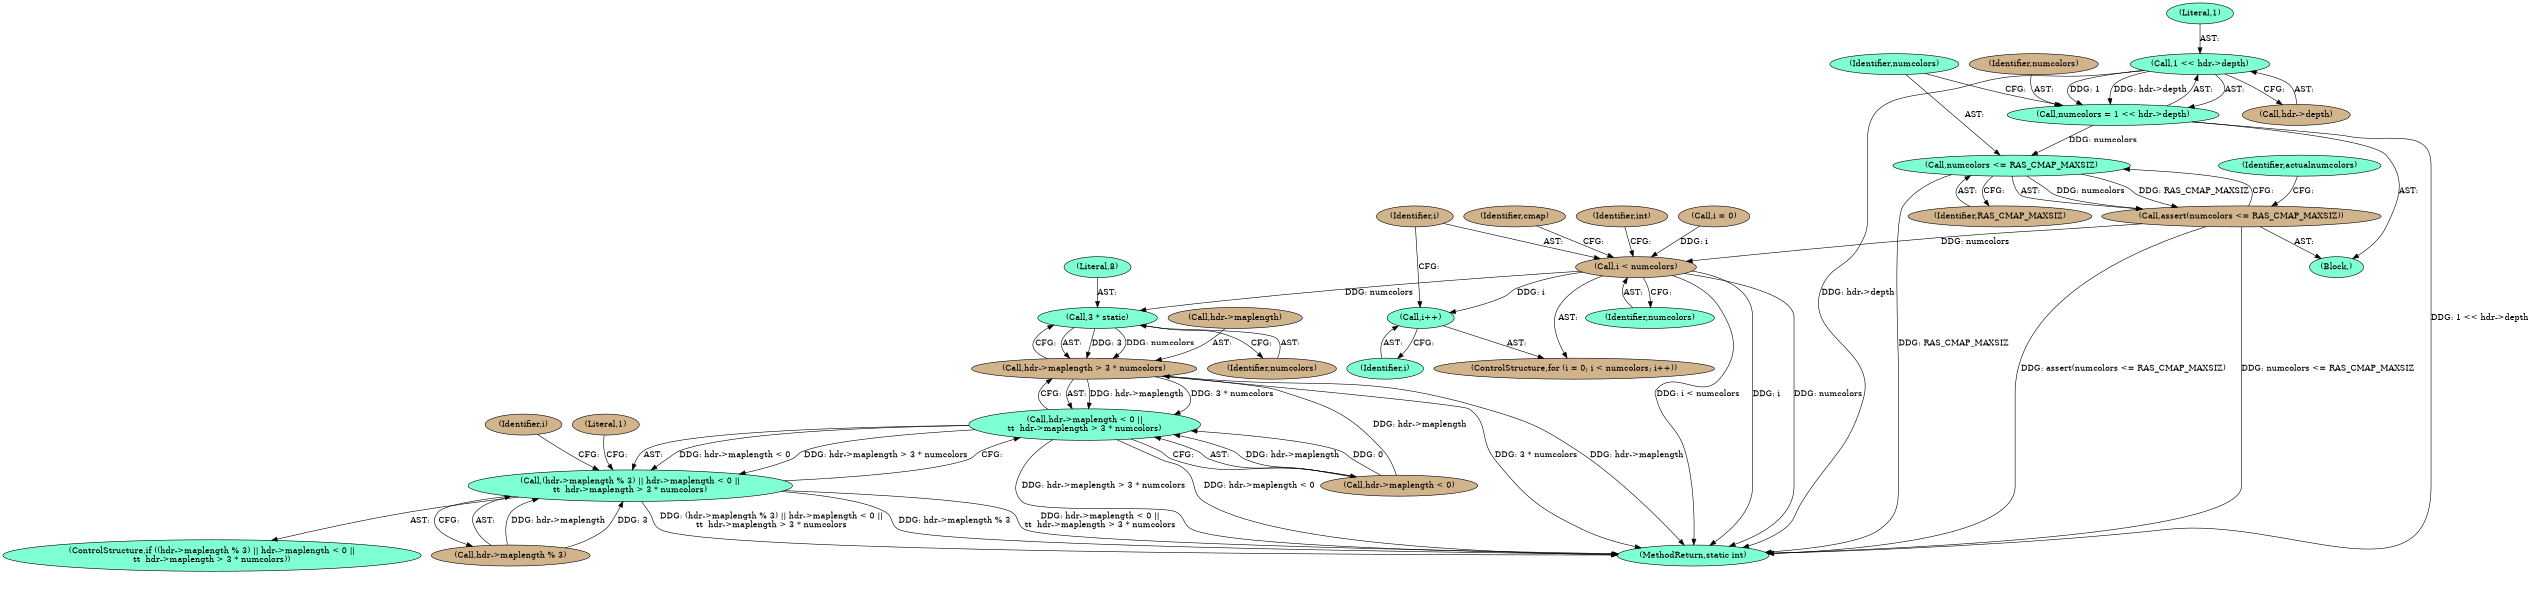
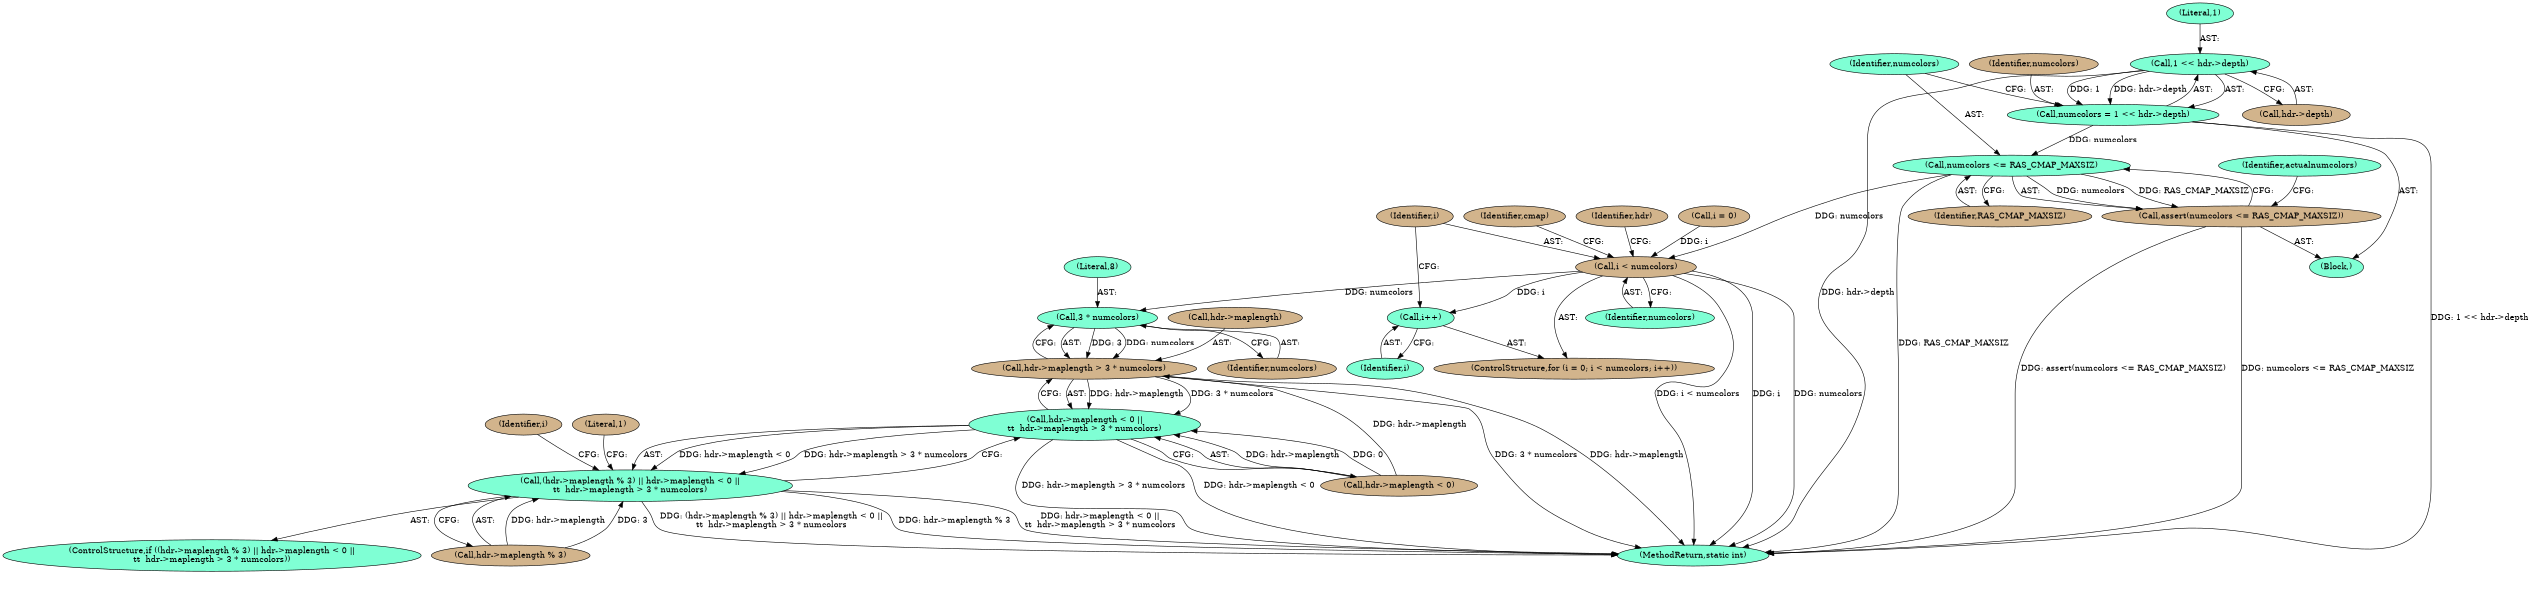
  digraph {
    node [fillcolor=tan style=filled]
    n1 [fillcolor=aquamarine label="(Call,1 << hdr->depth)"]
    n2 [fillcolor=aquamarine label="(Call,numcolors = 1 << hdr->depth)"]
    n3 [fillcolor=aquamarine label="(MethodReturn,static int)"]
    n4 [label="(Call,hdr->depth)"]
    n5 [fillcolor=aquamarine label="(Call,numcolors <= RAS_CMAP_MAXSIZ)"]
    n6 [fillcolor=aquamarine label="(Block,)"]
    n7 [label="(Call,assert(numcolors <= RAS_CMAP_MAXSIZ))"]
    n8 [label="(Call,i < numcolors)"]
    n9 [label="(Identifier,RAS_CMAP_MAXSIZ)"]
    n10 [fillcolor=aquamarine label="(Call,i++)"]
-   n11 [fillcolor=aquamarine label="(Call,3 * static)"]
+   n11 [fillcolor=aquamarine label="(Call,3 * numcolors)"]
    n12 [label="(ControlStructure,for (i = 0; i < numcolors; i++))"]
    n13 [fillcolor=aquamarine label="(Identifier,numcolors)"]
    n14 [fillcolor=aquamarine label="(Identifier,i)"]
    n15 [label="(Call,hdr->maplength > 3 * numcolors)"]
    n16 [label="(Identifier,numcolors)"]
    n17 [fillcolor=aquamarine label="(Call,hdr->maplength < 0 ||\n\t\t  hdr->maplength > 3 * numcolors)"]
    n18 [fillcolor=aquamarine label="(Call,(hdr->maplength % 3) || hdr->maplength < 0 ||\n\t\t  hdr->maplength > 3 * numcolors)"]
    n19 [label="(Call,hdr->maplength < 0)"]
    n20 [fillcolor=aquamarine label="(ControlStructure,if ((hdr->maplength % 3) || hdr->maplength < 0 ||\n\t\t  hdr->maplength > 3 * numcolors))"]
    n21 [label="(Call,hdr->maplength % 3)"]
    n22 [fillcolor=aquamarine label="(Literal,8)"]
    n23 [label="(Call,i = 0)"]
    n24 [label="(Literal,1)"]
    n25 [label="(Identifier,i)"]
    n26 [label="(Identifier,cmap)"]
    n27 [label="(Identifier,numcolors)"]
-   n28 [label="(Identifier,int)"]
+   n28 [label="(Identifier,hdr)"]
    n29 [fillcolor=aquamarine label="(Identifier,numcolors)"]
    n30 [fillcolor=aquamarine label="(Identifier,actualnumcolors)"]
    n31 [label="(Identifier,i)"]
    n32 [fillcolor=aquamarine label="(Literal,1)"]
    n33 [label="(Call,hdr->maplength)"]
    n1 -> n2 [label="AST: "]
    n1 -> n2 [label="DDG: 1"]
    n1 -> n2 [label="DDG: hdr->depth"]
    n1 -> n3 [label="DDG: hdr->depth"]
    n1 -> n4 [label="CFG: "]
    n2 -> n1 [label="AST: "]
    n2 -> n3 [label="DDG: 1 << hdr->depth"]
    n2 -> n5 [label="DDG: numcolors"]
    n2 -> n6 [label="AST: "]
    n4 -> n1 [label="AST: "]
    n5 -> n3 [label="DDG: RAS_CMAP_MAXSIZ"]
    n5 -> n7 [label="AST: "]
    n5 -> n7 [label="DDG: numcolors"]
    n5 -> n7 [label="DDG: RAS_CMAP_MAXSIZ"]
-   n7 -> n8 [label="DDG: numcolors"]
+   n5 -> n8 [label="DDG: numcolors"]
    n5 -> n9 [label="CFG: "]
    n7 -> n3 [label="DDG: numcolors <= RAS_CMAP_MAXSIZ"]
    n7 -> n3 [label="DDG: assert(numcolors <= RAS_CMAP_MAXSIZ)"]
    n7 -> n5 [label="CFG: "]
    n7 -> n6 [label="AST: "]
    n8 -> n3 [label="DDG: i < numcolors"]
    n8 -> n3 [label="DDG: i"]
    n8 -> n3 [label="DDG: numcolors"]
    n8 -> n10 [label="DDG: i"]
    n8 -> n11 [label="DDG: numcolors"]
    n8 -> n12 [label="AST: "]
    n8 -> n13 [label="CFG: "]
    n9 -> n5 [label="AST: "]
    n10 -> n12 [label="AST: "]
    n10 -> n14 [label="CFG: "]
    n11 -> n15 [label="AST: "]
    n11 -> n15 [label="DDG: 3"]
    n11 -> n15 [label="DDG: numcolors"]
    n11 -> n16 [label="CFG: "]
    n13 -> n8 [label="AST: "]
    n14 -> n10 [label="AST: "]
    n15 -> n3 [label="DDG: 3 * numcolors"]
    n15 -> n3 [label="DDG: hdr->maplength"]
    n15 -> n11 [label="CFG: "]
    n15 -> n17 [label="AST: "]
    n15 -> n17 [label="DDG: hdr->maplength"]
    n15 -> n17 [label="DDG: 3 * numcolors"]
    n16 -> n11 [label="AST: "]
    n17 -> n3 [label="DDG: hdr->maplength > 3 * numcolors"]
    n17 -> n3 [label="DDG: hdr->maplength < 0"]
    n17 -> n15 [label="CFG: "]
    n17 -> n18 [label="AST: "]
    n17 -> n18 [label="DDG: hdr->maplength < 0"]
    n17 -> n18 [label="DDG: hdr->maplength > 3 * numcolors"]
    n17 -> n19 [label="CFG: "]
    n18 -> n3 [label="DDG: hdr->maplength % 3"]
    n18 -> n3 [label="DDG: hdr->maplength < 0 ||\n\t\t  hdr->maplength > 3 * numcolors"]
    n18 -> n3 [label="DDG: (hdr->maplength % 3) || hdr->maplength < 0 ||\n\t\t  hdr->maplength > 3 * numcolors"]
    n18 -> n17 [label="CFG: "]
    n18 -> n20 [label="AST: "]
    n18 -> n21 [label="CFG: "]
    n19 -> n15 [label="DDG: hdr->maplength"]
    n19 -> n17 [label="AST: "]
    n19 -> n17 [label="DDG: hdr->maplength"]
    n19 -> n17 [label="DDG: 0"]
    n21 -> n18 [label="AST: "]
    n21 -> n18 [label="DDG: hdr->maplength"]
    n21 -> n18 [label="DDG: 3"]
    n22 -> n11 [label="AST: "]
    n23 -> n8 [label="DDG: i"]
    n24 -> n18 [label="CFG: "]
    n25 -> n18 [label="CFG: "]
    n26 -> n8 [label="CFG: "]
    n27 -> n2 [label="AST: "]
    n28 -> n8 [label="CFG: "]
    n29 -> n2 [label="CFG: "]
    n29 -> n5 [label="AST: "]
    n30 -> n7 [label="CFG: "]
    n31 -> n8 [label="AST: "]
    n31 -> n10 [label="CFG: "]
    n32 -> n1 [label="AST: "]
    n33 -> n15 [label="AST: "]
  }
